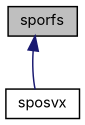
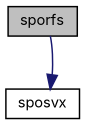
  digraph {
    rankdir=TB
    fontname=Inter
    node [color=black fontname=Inter fontsize=10 shape=record style=filled]
    n1 [fillcolor=grey75 fontcolor=black height=0.2 label=sporfs width=0.4]
    n2 [fillcolor=white height=0.2 label=sposvx width=0.4]
-   n1 -> n2 [color=midnightblue dir=back fontname=Inter fontsize=10 labelfontname=Helvetica labelfontsize=10 style=solid]
+   n2 -> n1 [color=midnightblue dir=back fontname=Inter fontsize=10 labelfontname=Helvetica labelfontsize=10 style=solid]
  }
